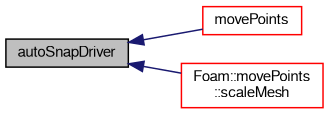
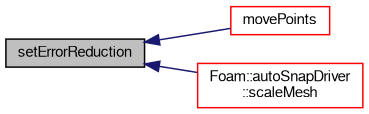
  digraph {
    rankdir=LR
    node [color=red fontname=FreeSans fontsize=10 shape=record]
    edge [color=midnightblue dir=back fontname=FreeSans fontsize=10 labelfontname=FreeSans labelfontsize=10 style=solid]
-   n1 [color=black fillcolor=grey75 fontcolor=black height=0.2 label=autoSnapDriver style=filled width=0.4]
+   n1 [color=black fillcolor=grey75 fontcolor=black height=0.2 label=setErrorReduction style=filled width=0.4]
    n2 [height=0.2 label=movePoints width=0.4]
-   n3 [height=0.2 label="Foam::movePoints\l::scaleMesh" width=0.4]
+   n3 [height=0.2 label="Foam::autoSnapDriver\l::scaleMesh" width=0.4]
    n1 -> n2
    n1 -> n3
  }
